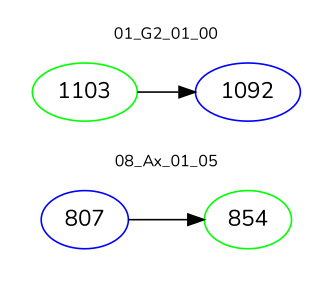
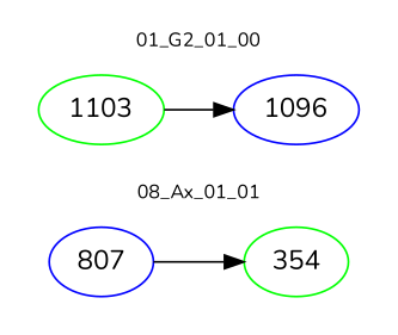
  digraph {
    fontname=Nunito
    rankdir=LR
    node [color=blue fontname=Nunito]
    edge [color=black fontname=Nunito]
    n1 [label=807]
-   n2 [color=green label=854]
+   n2 [color=green label=354]
    n3 [color=green label=1103]
-   n4 [label=1092]
+   n4 [label=1096]
    subgraph cluster_1 {
      color=white
      fontsize=10
-     label="08_Ax_01_05"
+     label="08_Ax_01_01"
      n1
      n2
    }
    subgraph cluster_2 {
      color=white
      fontsize=10
      label="01_G2_01_00"
      n3
      n4
    }
    n1 -> n2
    n3 -> n4
  }
